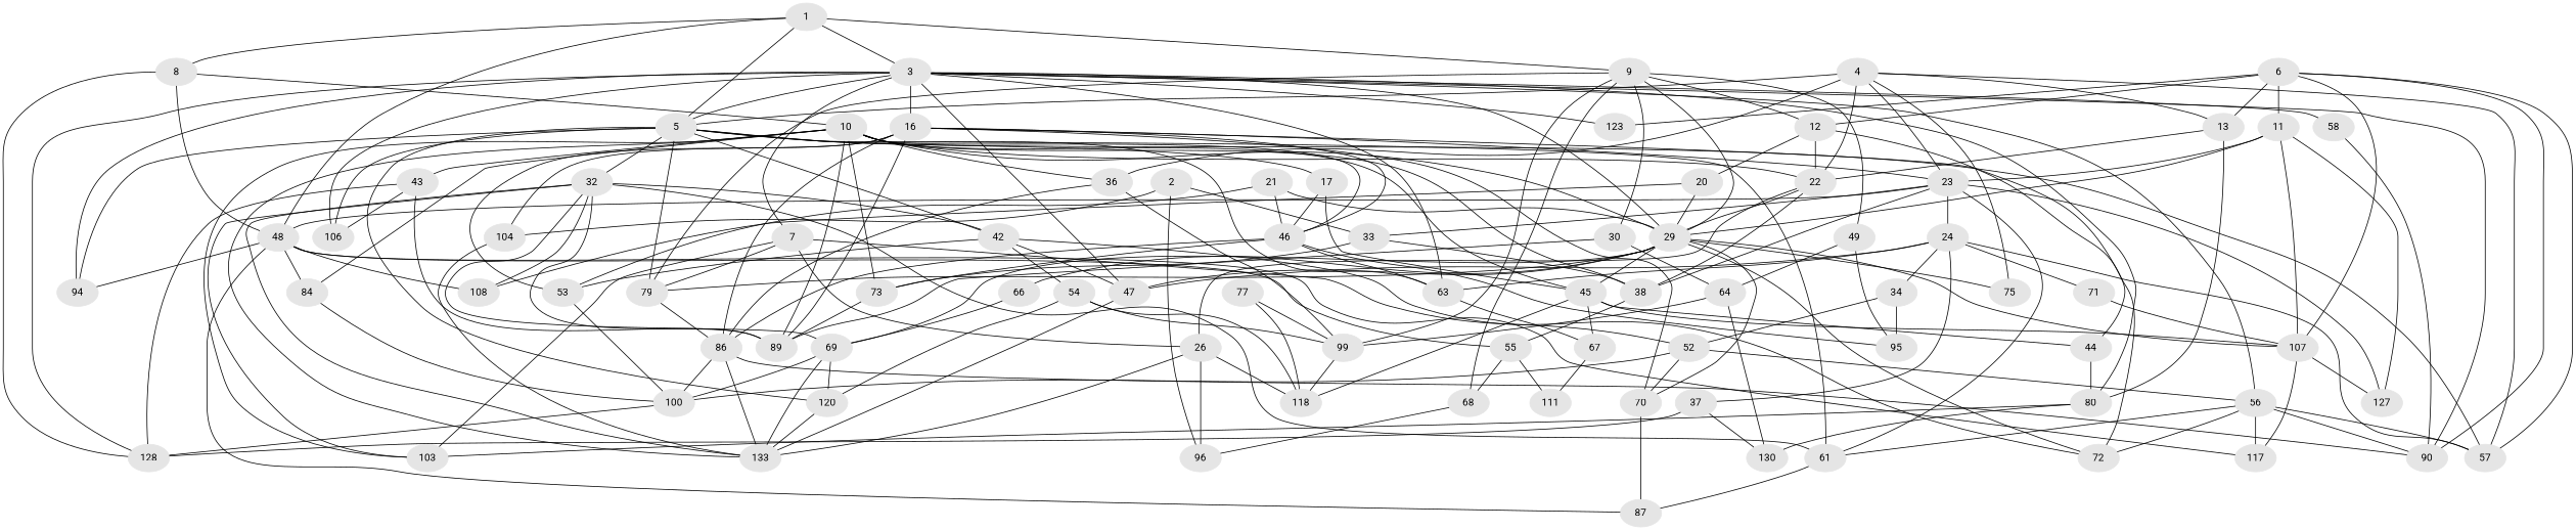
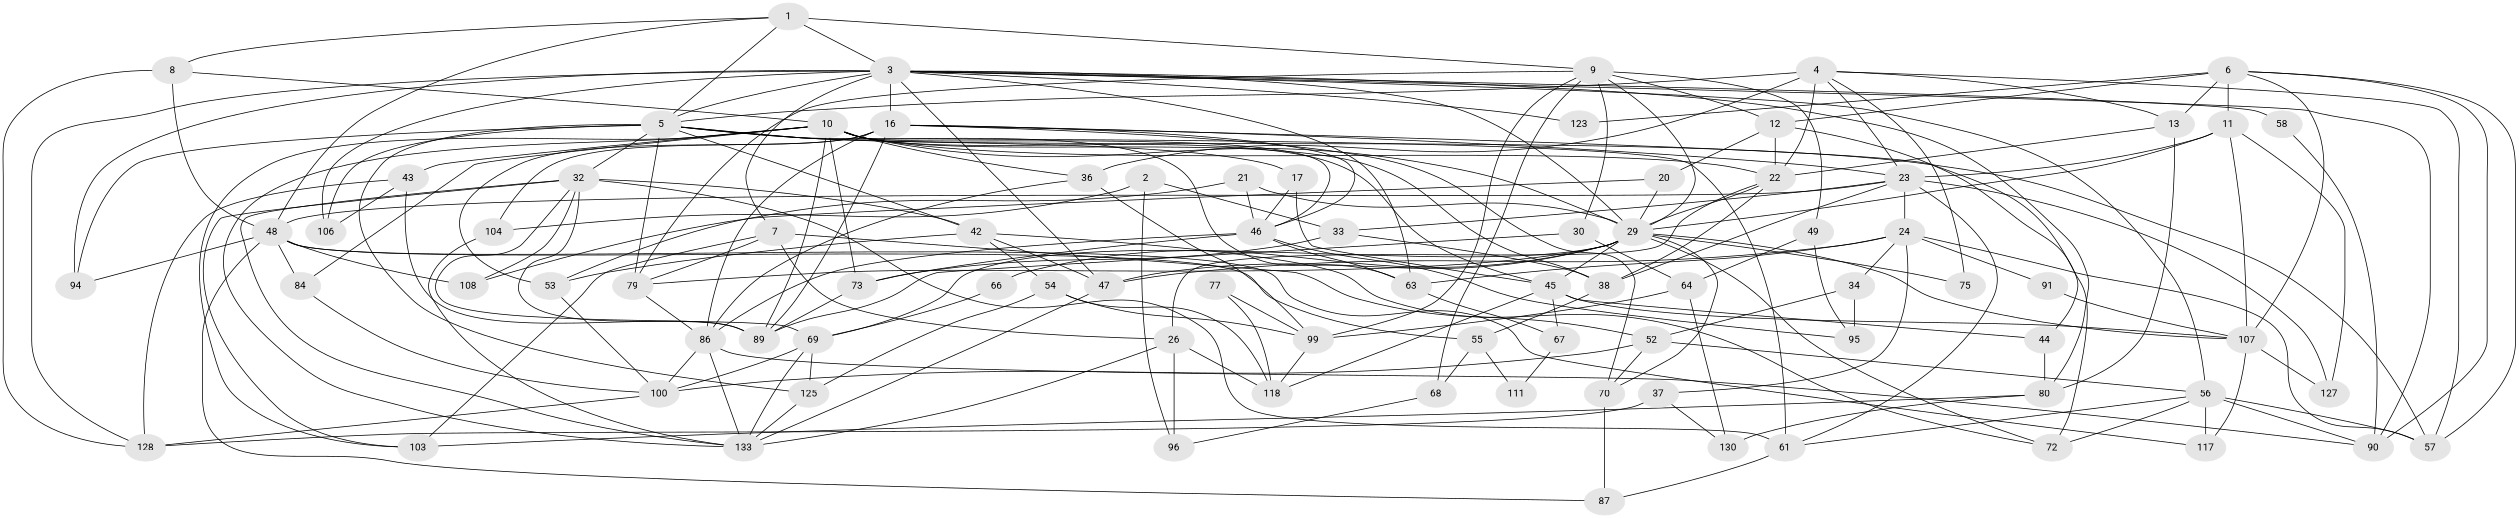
  graph {
    fontname=Roboto
    node [color=gray90 fontname=Roboto style=filled]
    edge [fontname=Roboto]
    1 [super="+25+51"]
    3 [super="+93+62"]
    5 [super="+15+18"]
    8 [super="+85"]
    9 [super="+112"]
    48 [super="+101"]
    7 [super="+115"]
    16 [super="+31+114"]
    29 [super="+121+131+102"]
    47
    56 [super="+110"]
    58
    63
    80 [super="+139"]
    90 [super="+91"]
    94
    106
    123
    128
    57 [super="+113"]
    17
    32 [super="+74"]
    42 [super="+65"]
    61
    79
-   120
+   120 [label=125]
    10 [super="+78+45"]
    12 [super="+116"]
    30
    49
    68
    99
    84
    108
    55
    87
    117
    33 [super="+41"]
    38 [super="+129"]
    73 [super="+132"]
    2
    96
    104
    133
    26 [super="+122"]
    52
    103
    23 [super="+40"]
    46 [super="+136"]
    89 [super="+97"]
    53 [super="+59"]
    70 [super="+125"]
    72 [super="+76+81"]
    86 [super="+135"]
    75
    107
    n57 [label=45 super="+119"]
    66
    69 [super="+88"]
    67
    130
    4 [super="+14"]
    13
    22 [super="+50+60"]
    36
    127
    24 [super="+39"]
    54
    6 [super="+19"]
    11 [super="+92"]
    20
    44
    118
    100 [super="+134"]
    43 [super="+126"]
    64
    95
    21
    34
    37
-   71
+   71 [label=91]
    111
    77
    1 -- 3 [weight=2]
    1 -- 5
    1 -- 8
    1 -- 9
    1 -- 48
    3 -- 5 [weight=2]
    3 -- 7
    3 -- 16
    3 -- 29
    3 -- 47
    3 -- 56
    3 -- 58
    3 -- 63
    3 -- 80
    3 -- 90
    3 -- 94
    3 -- 106
    3 -- 123
    3 -- 128
    5 -- 63 [weight=2]
    5 -- 94
    5 -- 106
    5 -- 57
    5 -- 17
    5 -- 32 [weight=2]
    5 -- 42
    5 -- 61
    5 -- 79
    5 -- 120
    8 -- 48
    8 -- 128
    8 -- 10 [weight=2]
    9 -- 29
    9 -- 79
    9 -- 12
    9 -- 30
    9 -- 49
    9 -- 68
    9 -- 99
    48 -- 94
    48 -- 84
    48 -- 108
    48 -- 55 [weight=2]
    48 -- 87
    48 -- 117
    7 -- 79
    7 -- 26
    7 -- 52
    7 -- 103
    16 -- 104
    16 -- 23
    16 -- 46
    16 -- 89
    16 -- 53
    16 -- 70
    16 -- 72
    16 -- 86
    29 -- 47
    29 -- 79
    29 -- 70
    29 -- 72
    29 -- 75
    29 -- 107
    29 -- n57
    29 -- 66
    29 -- 69
    47 -- 133
    56 -- 90
    56 -- 57
    56 -- 61
    56 -- 117
    56 -- 72
    58 -- 90
    63 -- 67
    80 -- 103
    80 -- 130
    17 -- 46
    17 -- n57
    32 -- 42
    32 -- 61
    32 -- 108
    32 -- 133
    32 -- 103
    32 -- 89
    32 -- 69
    42 -- 47
    42 -- 53
    42 -- 72
    42 -- 54
    61 -- 87
    79 -- 86
    120 -- 133
    10 -- 29
    10 -- 84
    10 -- 38
    10 -- 73
    10 -- 133
    10 -- 103
    10 -- 46
    10 -- 89
    10 -- n57
    10 -- 22
    10 -- 36
    10 -- 43
    12 -- 22
    12 -- 20
    12 -- 44
    30 -- 89
    30 -- 64
    49 -- 64
    49 -- 95
    68 -- 96
    99 -- 118
    84 -- 100
    55 -- 68
    55 -- 111
    33 -- 38
    33 -- 73
    38 -- 55
    73 -- 89
    2 -- 33
    2 -- 96
    2 -- 104
    104 -- 133
    26 -- 96
    26 -- 133
    26 -- 118
    52 -- 56
    52 -- 70
    52 -- 100
    23 -- 48
    23 -- 61
    23 -- 33
    23 -- 38
    23 -- 127
    23 -- 24
    46 -- 63
    46 -- 73
    46 -- 86
    46 -- 95
    53 -- 100
    70 -- 87
    86 -- 90
    86 -- 133
    86 -- 100
    107 -- 117
    107 -- 127
    n57 -- 107
    n57 -- 67
    n57 -- 44
    n57 -- 118
    66 -- 69
    69 -- 120
    69 -- 133
    69 -- 100
    67 -- 111
    4 -- 5
    4 -- 57
    4 -- 23
    4 -- 75
    4 -- 13
    4 -- 22 [weight=3]
    4 -- 36
    13 -- 80
    13 -- 22
    22 -- 29
    22 -- 38
    22 -- 26
    36 -- 99
    36 -- 86
    24 -- 47
    24 -- 63
    24 -- 57
    24 -- 34
    24 -- 37
    24 -- 71
    54 -- 120
    54 -- 99
    54 -- 118
    6 -- 90
    6 -- 123
    6 -- 57
    6 -- 12
    6 -- 107
    6 -- 13
    6 -- 11
    11 -- 29 [weight=2]
    11 -- 23
    11 -- 107
    11 -- 127
    20 -- 29
    20 -- 108
    44 -- 80
    100 -- 128
    43 -- 106
    43 -- 128
    43 -- 89
    64 -- 99
    64 -- 130
    21 -- 29
    21 -- 46
    21 -- 53
    34 -- 52
    34 -- 95
    37 -- 128
    37 -- 130
    71 -- 107
    77 -- 99
    77 -- 118
  }
